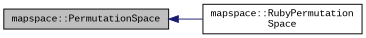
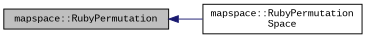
  digraph {
    rankdir=LR
    fontname="Liberation Mono"
    node [color=black fontname="Liberation Mono" fontsize=10 shape=record style=filled]
-   n1 [fillcolor=grey75 fontcolor=black height=0.2 label="mapspace::PermutationSpace" width=0.4]
+   n1 [fillcolor=grey75 fontcolor=black height=0.2 label="mapspace::RubyPermutation" width=0.4]
    n2 [fillcolor=white height=0.2 label="mapspace::RubyPermutation\lSpace" width=0.4]
    n1 -> n2 [color=midnightblue dir=back fontname="Liberation Mono" fontsize=10 labelfontname=Helvetica labelfontsize=10 style=solid]
  }
